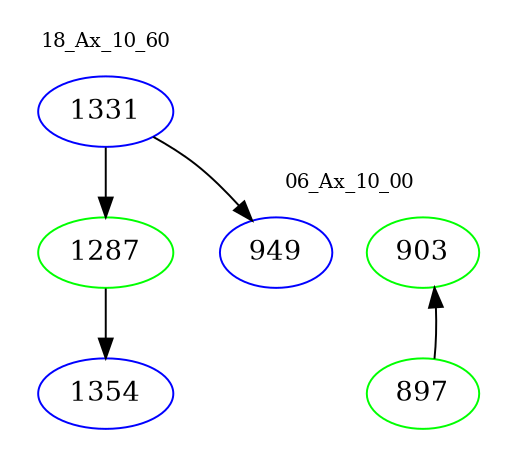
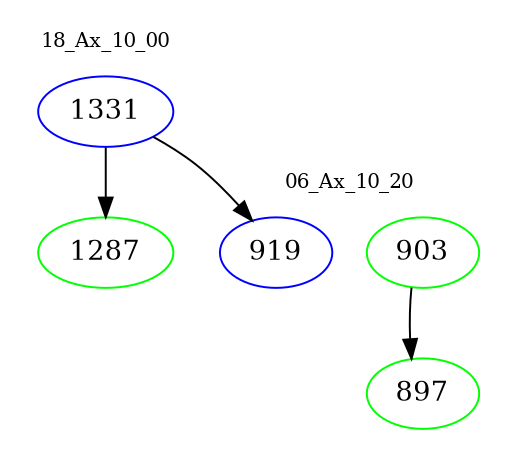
  digraph {
    node [color=green]
    edge [color=black]
    n1 [label=903]
    n2 [label=897]
-   n3 [color=blue label=949]
+   n3 [color=blue label=919]
    n4 [color=blue label=1331]
    n5 [label=1287]
-   n6 [color=blue label=1354]
    subgraph cluster_1 {
      color=white
      fontsize=10
-     label="06_Ax_10_00"
+     label="06_Ax_10_20"
      n1
      n2
      n3
    }
    subgraph cluster_2 {
      color=white
      fontsize=10
-     label="18_Ax_10_60"
+     label="18_Ax_10_00"
      n4
      n5
-     n6
    }
-   n2 -> n1
+   n1 -> n2
    n4 -> n3
    n4 -> n5
-   n5 -> n6
  }
